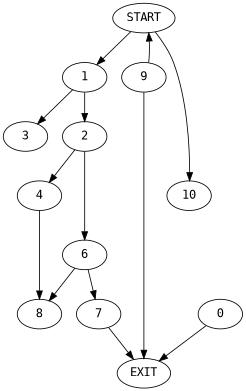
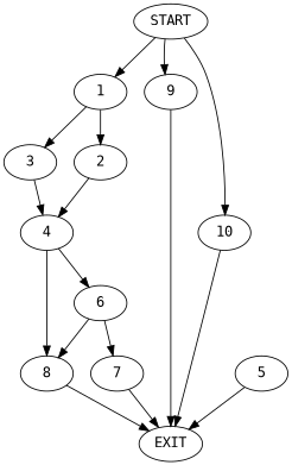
  digraph {
    fontname="DejaVu Sans Mono"
    node [fontname="DejaVu Sans Mono"]
    edge [fontname="DejaVu Sans Mono"]
    n1 [label=START]
    1
    9
    10
    2
    3
    n7 [label=EXIT]
    4
    6
    8
-   5 [label=0]
+   5
    7
    n1 -> 1
-   9 -> n1
+   n1 -> 9
    n1 -> 10
    1 -> 2
    1 -> 3
    9 -> n7
+   10 -> n7
    2 -> 4
-   2 -> 6
+   3 -> 4
+   4 -> 6
    4 -> 8
    6 -> 8
    6 -> 7
+   8 -> n7
    5 -> n7
    7 -> n7
  }
